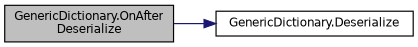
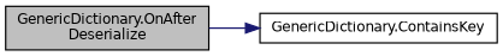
  digraph {
    rankdir=LR
    node [color=black fontname=Helvetica fontsize=10 shape=record style=filled]
    n1 [fillcolor=grey75 fontcolor=black height=0.2 label="GenericDictionary.OnAfter\lDeserialize" width=0.4]
-   n2 [fillcolor=white height=0.2 label="GenericDictionary.Deserialize" width=0.4]
+   n2 [fillcolor=white height=0.2 label="GenericDictionary.ContainsKey" width=0.4]
    n1 -> n2 [color=midnightblue fontname=Helvetica fontsize=10 labelfontname=Helvetica labelfontsize=10 style=solid]
  }
